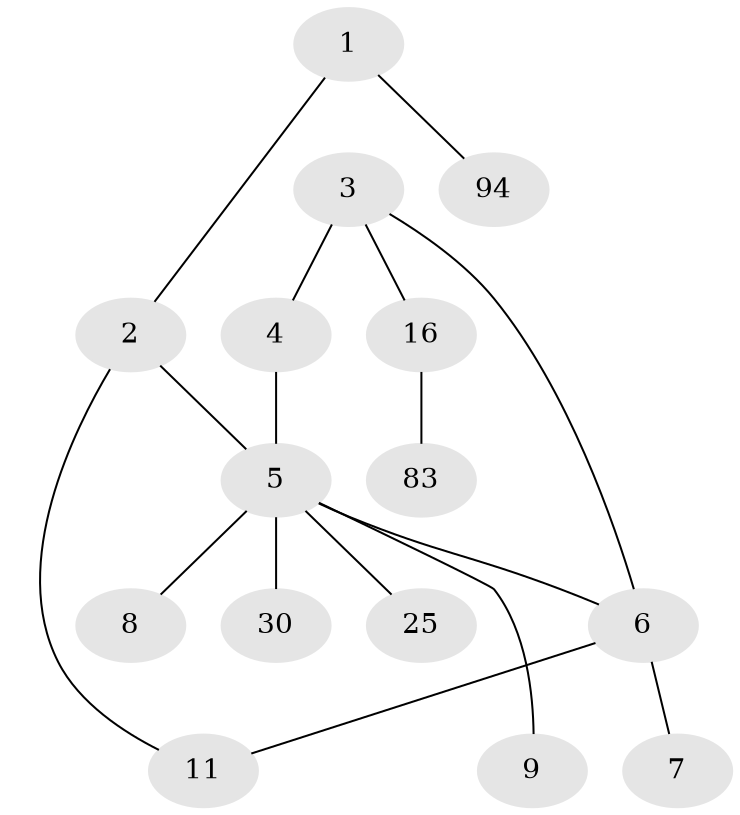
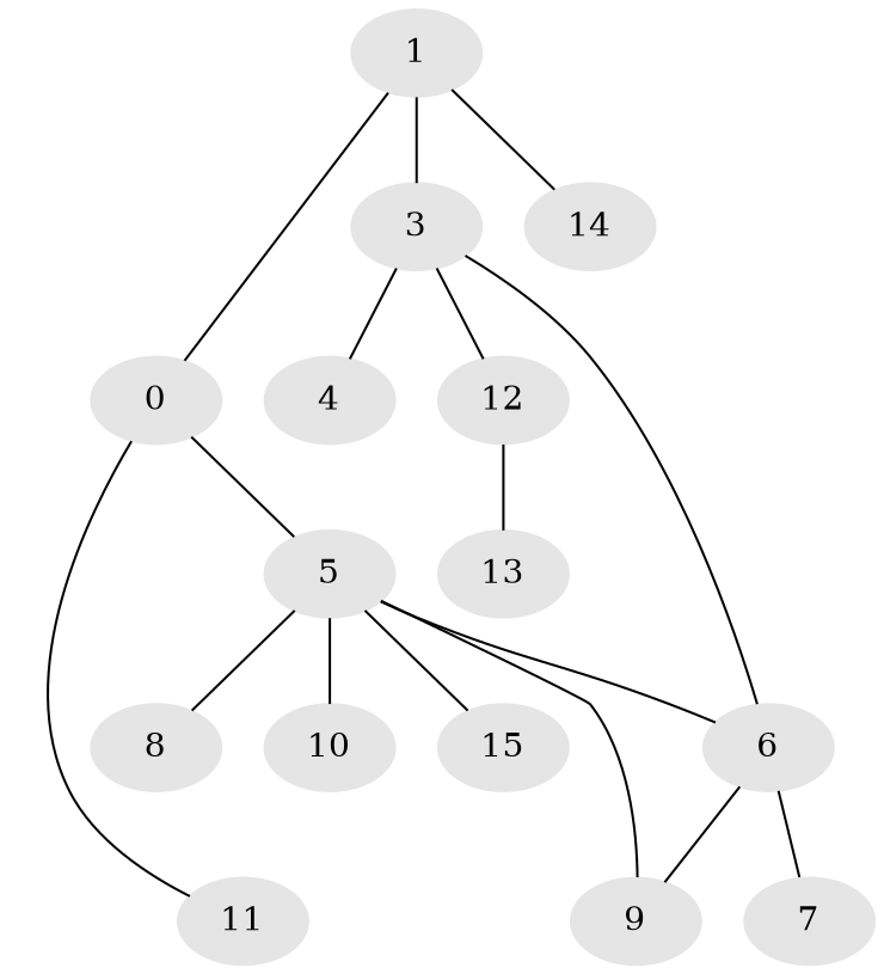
  graph {
    node [color=gray90 style=filled]
    edge [weight=1.0]
    1
-   2
+   2 [label=0]
    3
-   14 [label=94]
+   14
    5
    11
    6
    4
-   12 [label=16]
+   12
    8
    9
-   10 [label=30]
-   15 [label=25]
+   10
+   15
    7
-   13 [label=83]
+   13
    1 -- 2
+   1 -- 3
    1 -- 14
    2 -- 5 [weight=2.0]
    2 -- 11
    3 -- 6
    3 -- 4
    3 -- 12
    5 -- 6
    5 -- 8
    5 -- 9
    5 -- 10 [weight=5.0]
    5 -- 15
-   6 -- 11
+   6 -- 9
    6 -- 7
-   4 -- 5 [weight=6.0]
    12 -- 13
  }
